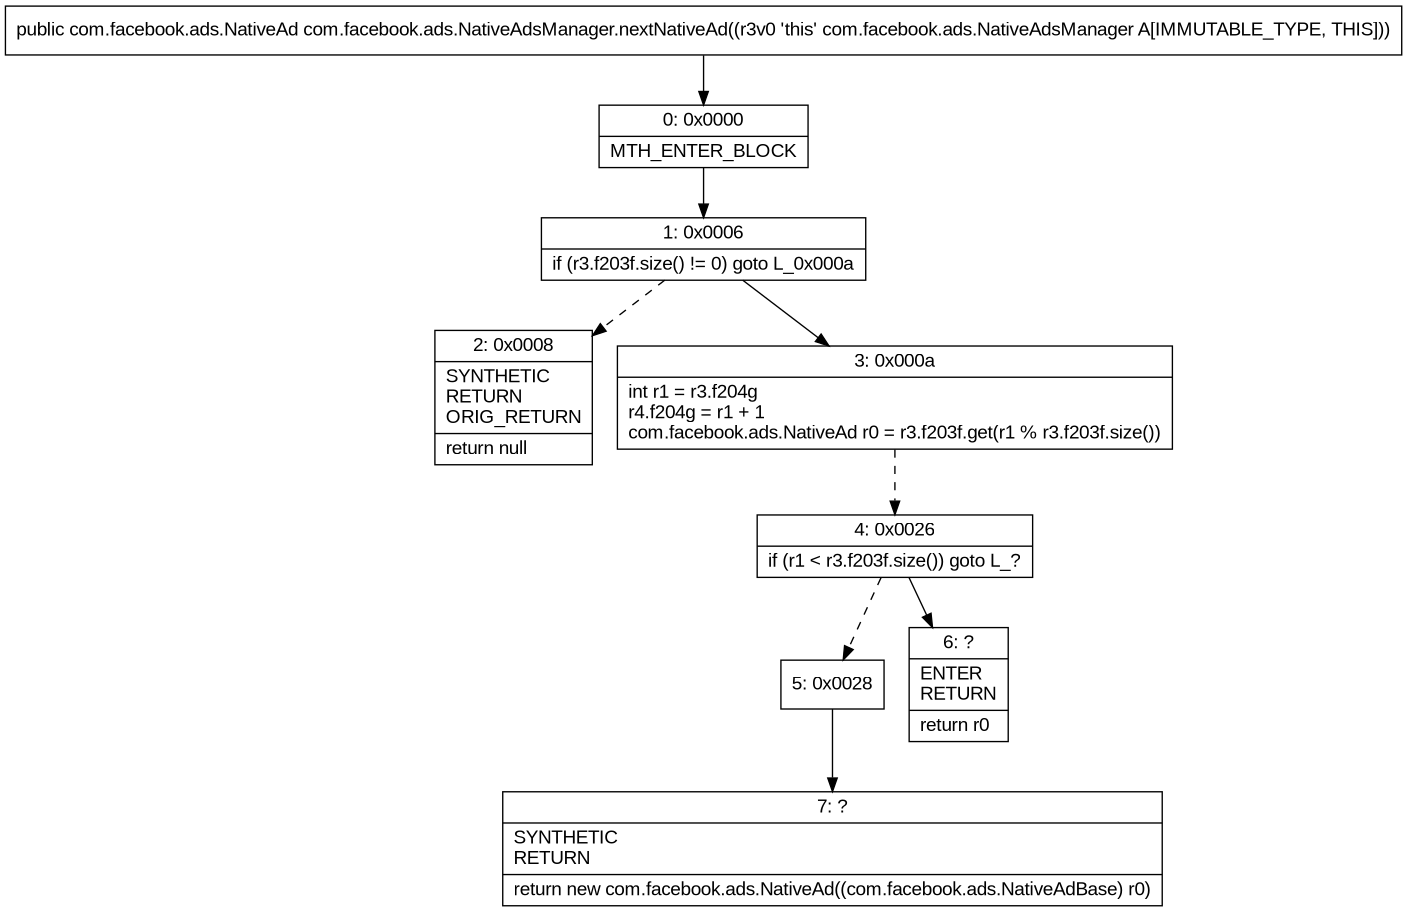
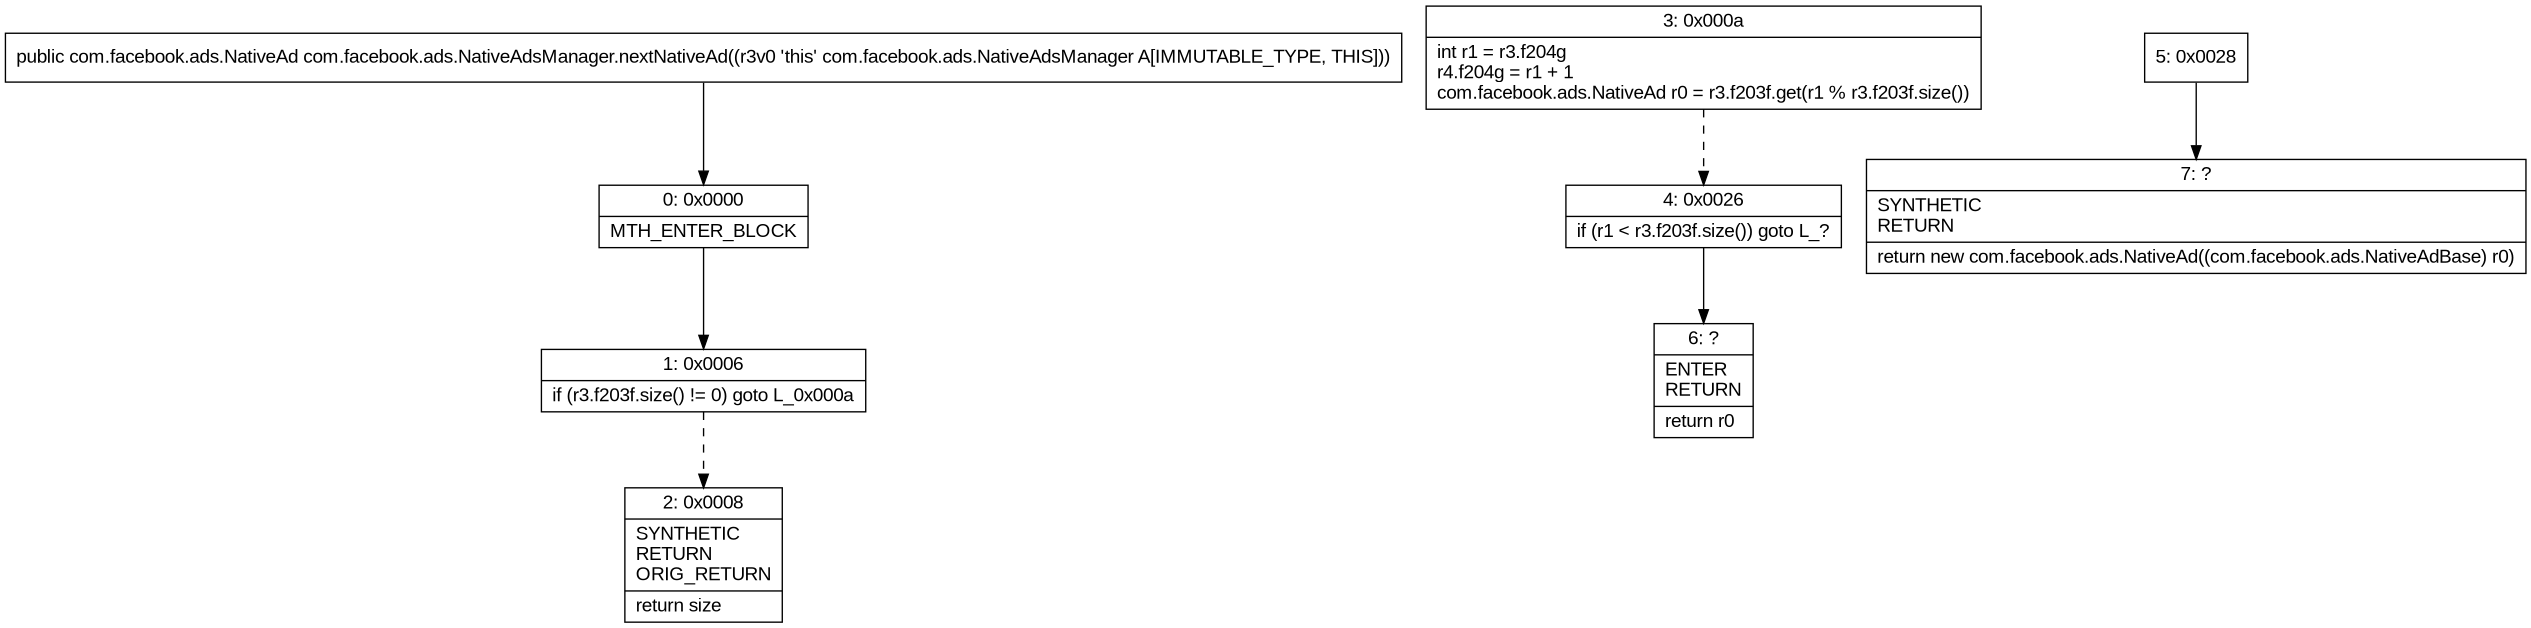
  digraph {
    fontname="Liberation Sans"
    node [fontname="Liberation Sans" shape=record]
    edge [fontname="Liberation Sans"]
    n1 [label="{0\:\ 0x0000|MTH_ENTER_BLOCK\l}"]
    n2 [label="{1\:\ 0x0006|if (r3.f203f.size() != 0) goto L_0x000a\l}"]
-   n3 [label="{2\:\ 0x0008|SYNTHETIC\lRETURN\lORIG_RETURN\l|return null\l}"]
+   n3 [label="{2\:\ 0x0008|SYNTHETIC\lRETURN\lORIG_RETURN\l|return size\l}"]
    n4 [label="{3\:\ 0x000a|int r1 = r3.f204g\lr4.f204g = r1 + 1\lcom.facebook.ads.NativeAd r0 = r3.f203f.get(r1 % r3.f203f.size())\l}"]
    n5 [label="{4\:\ 0x0026|if (r1 \< r3.f203f.size()) goto L_?\l}"]
    n6 [label="{5\:\ 0x0028}"]
    n7 [label="{6\:\ ?|ENTER\lRETURN\l|return r0\l}"]
    n8 [label="{7\:\ ?|SYNTHETIC\lRETURN\l|return new com.facebook.ads.NativeAd((com.facebook.ads.NativeAdBase) r0)\l}"]
    n9 [label="{public com.facebook.ads.NativeAd com.facebook.ads.NativeAdsManager.nextNativeAd((r3v0 'this' com.facebook.ads.NativeAdsManager A[IMMUTABLE_TYPE, THIS])) }"]
    n1 -> n2
    n2 -> n3 [style=dashed]
-   n2 -> n4
    n4 -> n5 [style=dashed]
-   n5 -> n6 [style=dashed]
    n5 -> n7
    n6 -> n8
    n9 -> n1
  }
